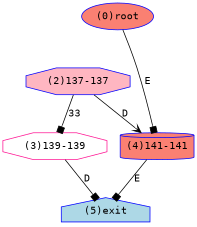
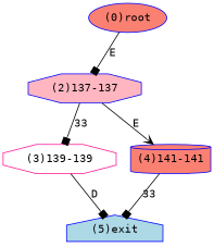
  digraph {
    fontname="DejaVu Sans Mono"
    node [color=blue fillcolor=salmon fontname="DejaVu Sans Mono" shape=octagon style=filled]
    edge [arrowhead=box fontname="DejaVu Sans Mono"]
    n1 [label="(0)root" shape=ellipse]
    n2 [fillcolor=lightpink label="(2)137-137"]
    n3 [color=deeppink fillcolor=white label="(3)139-139"]
    n4 [label="(4)141-141" shape=cylinder]
    n5 [fillcolor=lightblue label="(5)exit" shape=house]
-   n1 -> n4 [label=E]
+   n1 -> n2 [label=E]
    n2 -> n3 [label=33]
-   n2 -> n4 [arrowhead=vee label=D]
+   n2 -> n4 [arrowhead=vee label=E]
    n3 -> n5 [label=D]
-   n4 -> n5 [label=E]
+   n4 -> n5 [label=33]
  }
